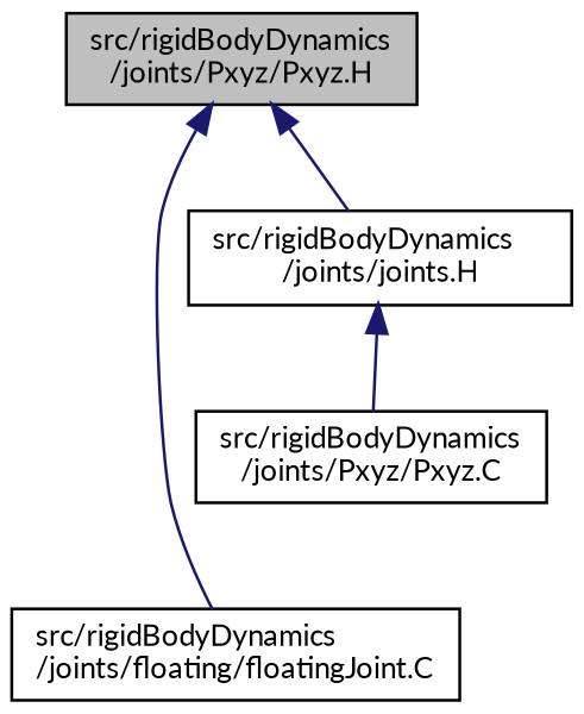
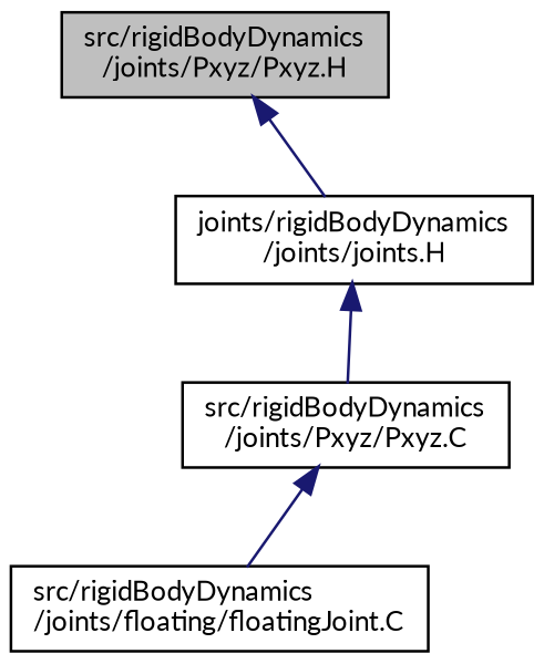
  digraph {
    fontname=Lato
    node [color=black fontname=Lato fontsize=10 shape=record]
    edge [color=midnightblue dir=back fontname=Lato fontsize=10 labelfontname=Helvetica labelfontsize=10 style=solid]
    n1 [fillcolor=grey75 fontcolor=black height=0.2 label="src/rigidBodyDynamics\l/joints/Pxyz/Pxyz.H" style=filled width=0.4]
    n2 [height=0.2 label="src/rigidBodyDynamics\l/joints/floating/floatingJoint.C" width=0.4]
-   n3 [height=0.2 label="src/rigidBodyDynamics\l/joints/joints.H" width=0.4]
+   n3 [height=0.2 label="joints/rigidBodyDynamics\l/joints/joints.H" width=0.4]
    n4 [height=0.2 label="src/rigidBodyDynamics\l/joints/Pxyz/Pxyz.C" width=0.4]
-   n1 -> n2
+   n4 -> n2
    n1 -> n3
    n3 -> n4
  }
